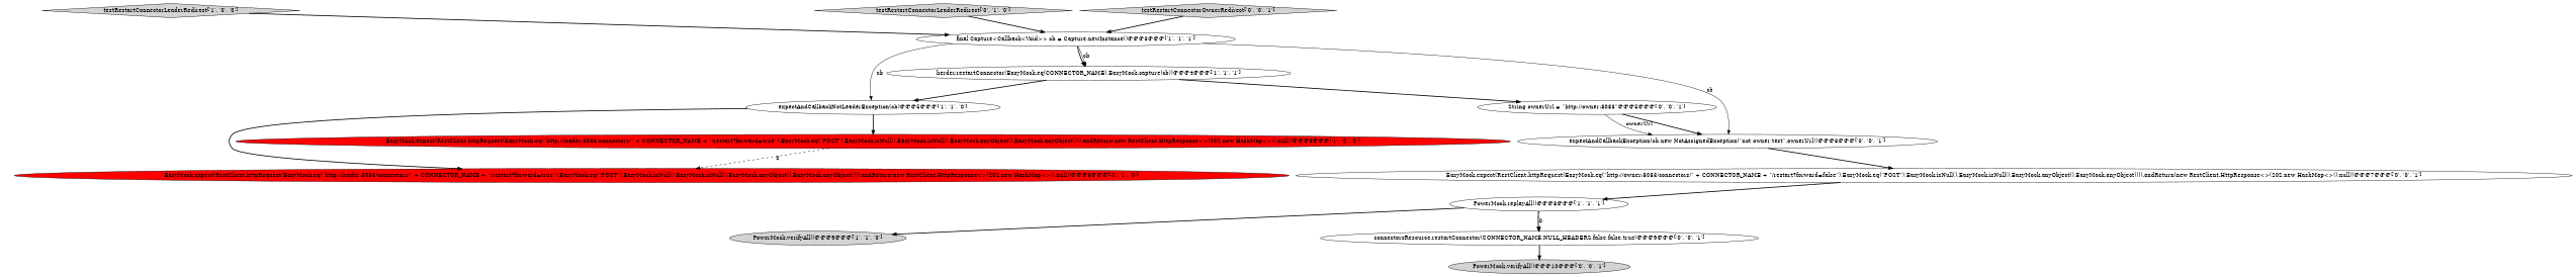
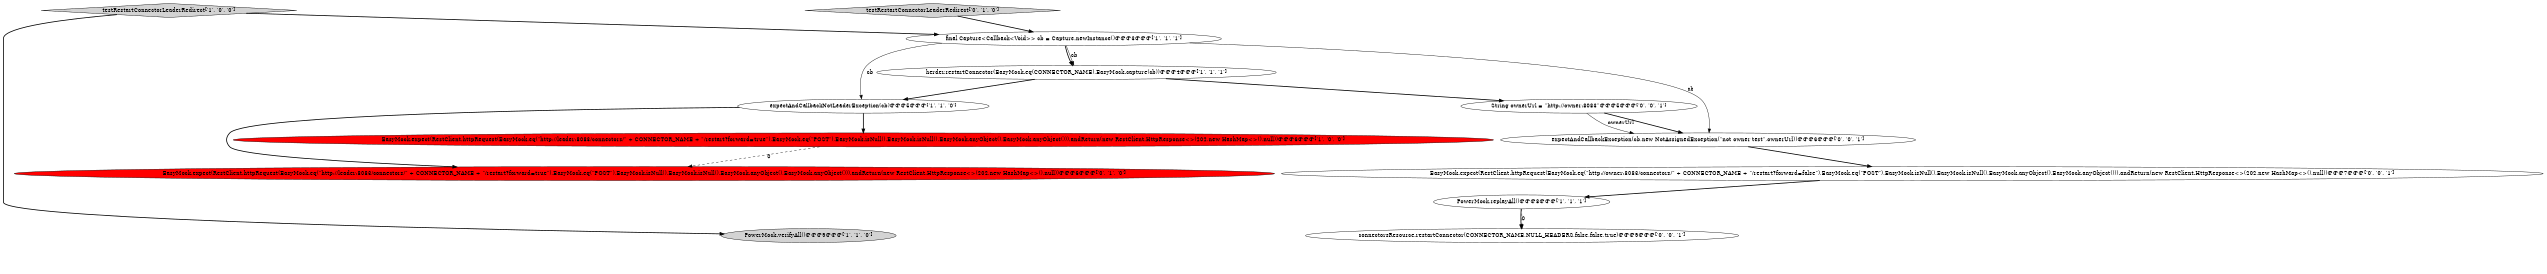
  digraph {
    node [fillcolor=white shape=ellipse style=filled]
    edge [style=bold]
    n1 [label="connectorsResource.restartConnector(CONNECTOR_NAME,NULL_HEADERS,false,false,true)@@@9@@@['0', '0', '1']"]
-   n2 [fillcolor=lightgray label="PowerMock.verifyAll()@@@10@@@['0', '0', '1']"]
    n3 [fillcolor=lightgray label="PowerMock.verifyAll()@@@9@@@['1', '1', '0']"]
    n4 [fillcolor=lightgray label="testRestartConnectorLeaderRedirect['0', '1', '0']" shape=diamond]
    n5 [label="final Capture<Callback<Void>> cb = Capture.newInstance()@@@3@@@['1', '1', '1']"]
    n6 [label="expectAndCallbackException(cb,new NotAssignedException(\"not owner test\",ownerUrl))@@@6@@@['0', '0', '1']"]
    n7 [label="expectAndCallbackNotLeaderException(cb)@@@5@@@['1', '1', '0']"]
    n8 [label="herder.restartConnector(EasyMock.eq(CONNECTOR_NAME),EasyMock.capture(cb))@@@4@@@['1', '1', '1']"]
    n9 [label="EasyMock.expect(RestClient.httpRequest(EasyMock.eq(\"http://owner:8083/connectors/\" + CONNECTOR_NAME + \"/restart?forward=false\"),EasyMock.eq(\"POST\"),EasyMock.isNull(),EasyMock.isNull(),EasyMock.anyObject(),EasyMock.anyObject())).andReturn(new RestClient.HttpResponse<>(202,new HashMap<>(),null))@@@7@@@['0', '0', '1']"]
    n10 [label="PowerMock.replayAll()@@@8@@@['1', '1', '1']"]
    n11 [fillcolor=red label="EasyMock.expect(RestClient.httpRequest(EasyMock.eq(\"http://leader:8083/connectors/\" + CONNECTOR_NAME + \"/restart?forward=true\"),EasyMock.eq(\"POST\"),EasyMock.isNull(),EasyMock.isNull(),EasyMock.anyObject(),EasyMock.anyObject())).andReturn(new RestClient.HttpResponse<>(202,new HashMap<>(),null))@@@6@@@['1', '0', '0']"]
    n12 [fillcolor=red label="EasyMock.expect(RestClient.httpRequest(EasyMock.eq(\"http://leader:8083/connectors/\" + CONNECTOR_NAME + \"/restart?forward=true\"),EasyMock.eq(\"POST\"),EasyMock.isNull(),EasyMock.isNull(),EasyMock.anyObject(),EasyMock.anyObject())).andReturn(new RestClient.HttpResponse<>(202,new HashMap<>(),null))@@@6@@@['0', '1', '0']"]
    n13 [label="String ownerUrl = \"http://owner:8083\"@@@5@@@['0', '0', '1']"]
-   n14 [fillcolor=lightgray label="testRestartConnectorOwnerRedirect['0', '0', '1']" shape=diamond]
    n15 [fillcolor=lightgray label="testRestartConnectorLeaderRedirect['1', '0', '0']" shape=diamond]
-   n1 -> n2
    n4 -> n5
    n5 -> n6 [label=cb style=solid]
    n5 -> n7 [label=cb style=solid]
    n5 -> n8
    n5 -> n8 [label=cb style=solid]
    n6 -> n9
    n7 -> n11
    n7 -> n12
    n8 -> n7
    n8 -> n13
    n9 -> n10
    n10 -> n1
    n10 -> n1 [label=0 style=dashed]
-   n10 -> n3
+   n15 -> n3
    n11 -> n12 [label=0 style=dashed]
    n13 -> n6
    n13 -> n6 [label=ownerUrl style=solid]
-   n14 -> n5
    n15 -> n5
  }
